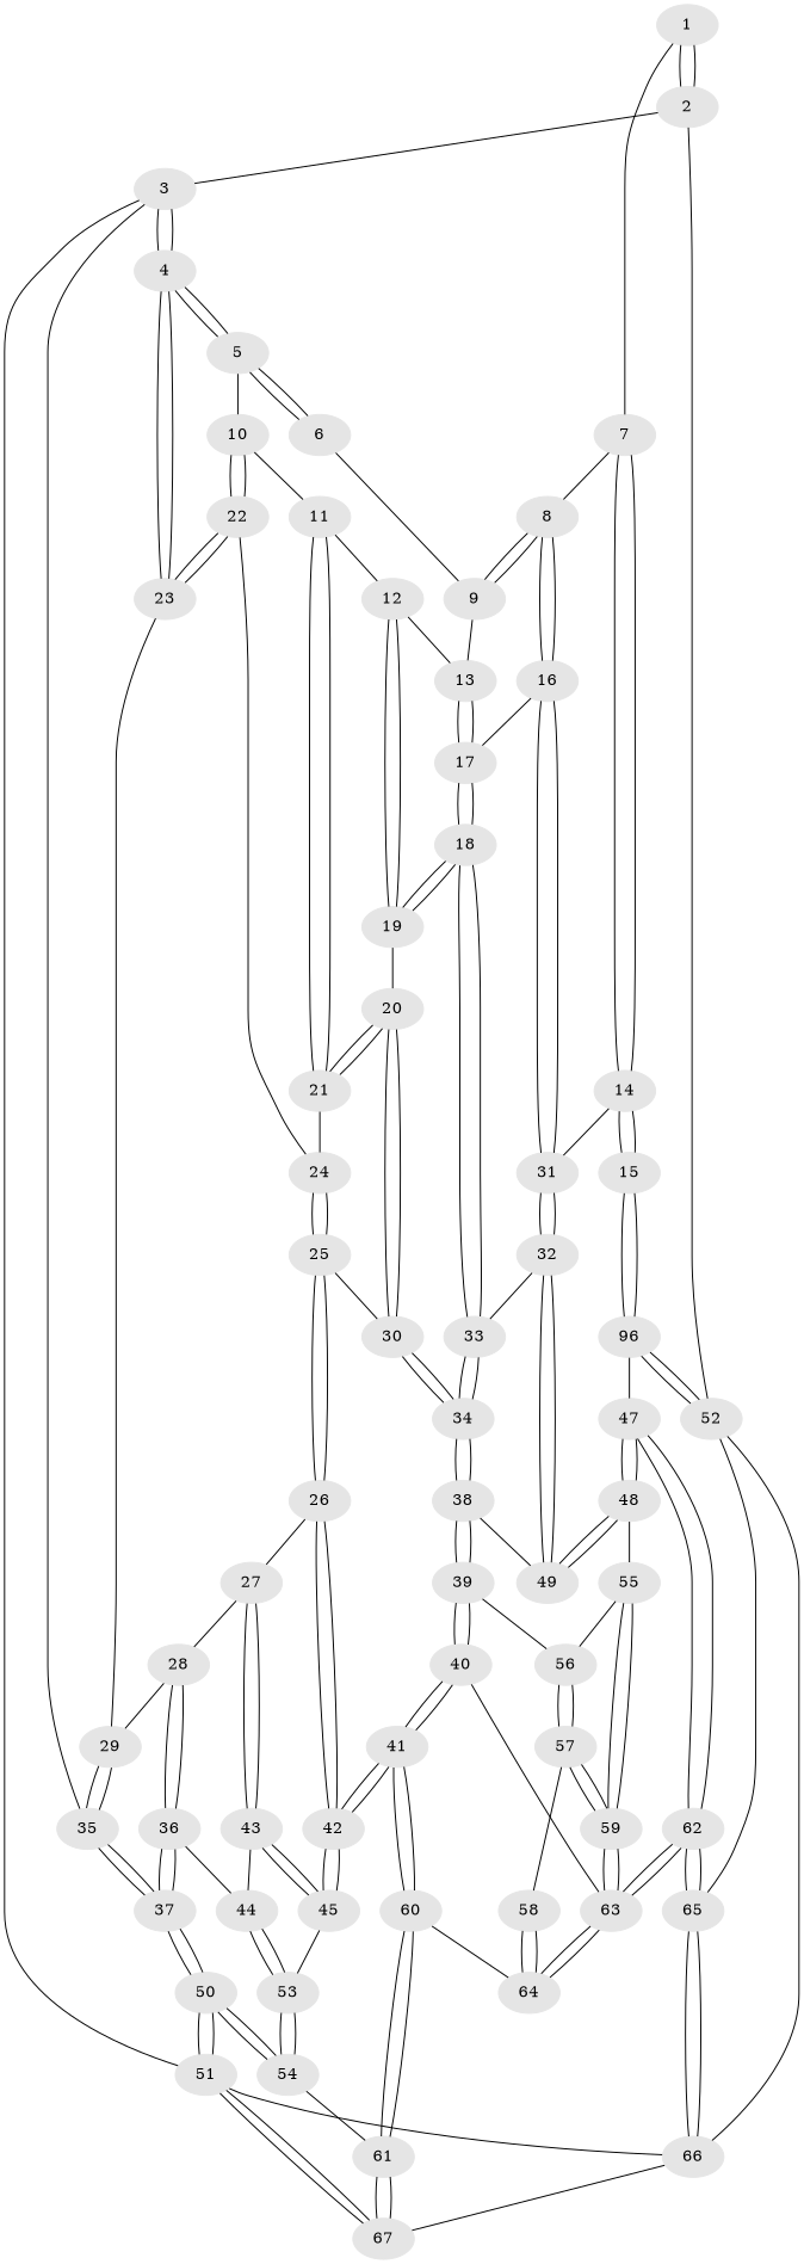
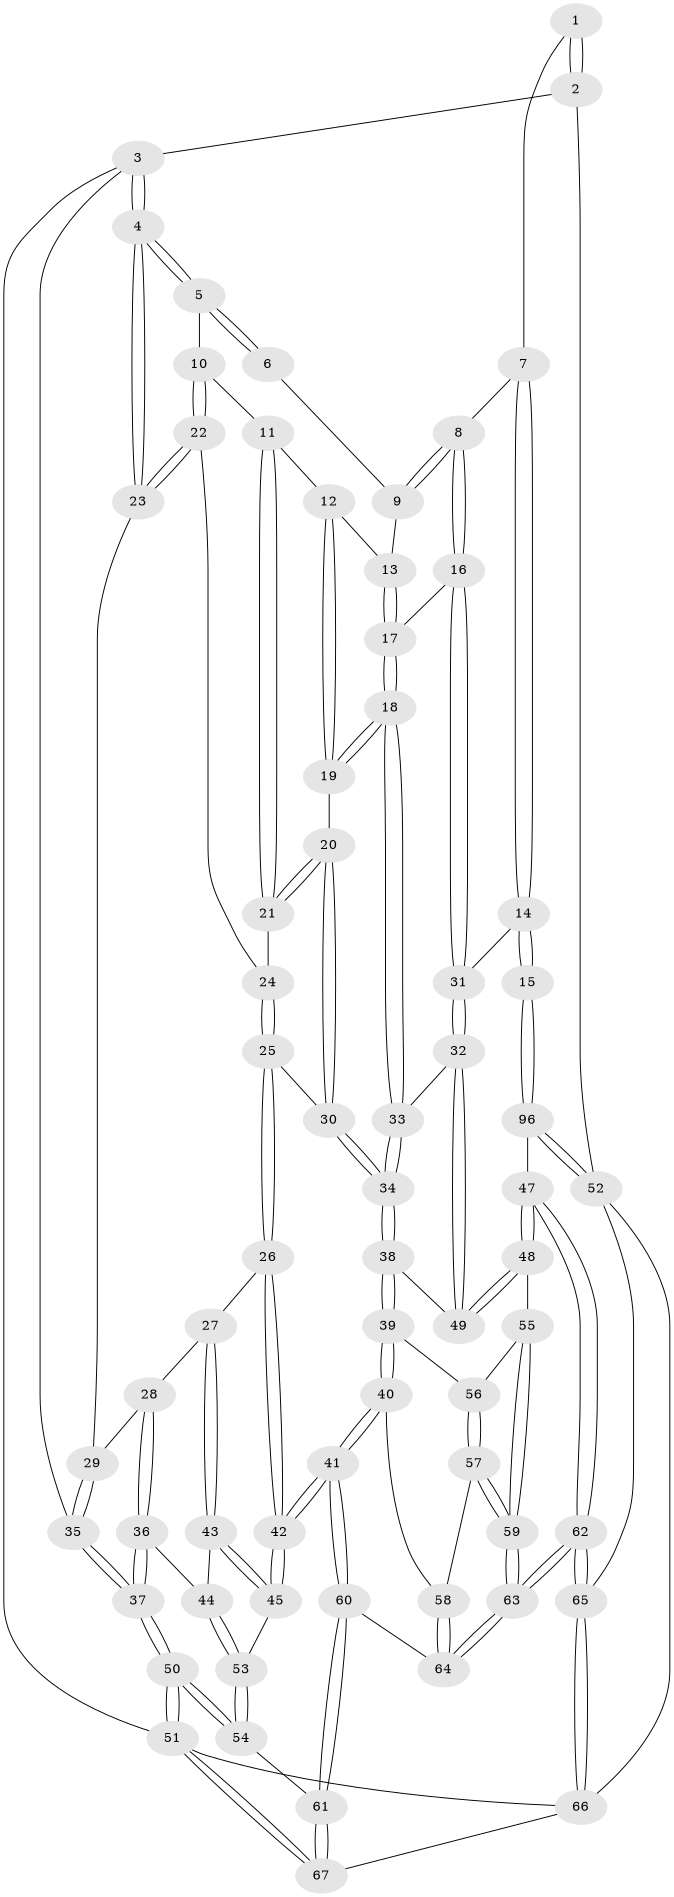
  graph {
    node [color=gray90 style=filled]
    1
    2
    7
    3
    52
    8
    14
    4
    35
    51
    n11 [label=96]
    15
    66
    65
    5
    23
    37
    67
    6
    10
    29
    9
    11
    22
    13
    16
    31
    17
    12
    21
    24
    19
    20
    18
    32
    47
    33
    34
    30
    25
    26
    27
    42
    28
    43
    45
    36
    44
    38
    49
    39
    50
    53
    54
    40
    56
    41
    58
    57
    60
    64
    61
    48
    62
    55
    63
    59
    1 -- 2
    1 -- 2
    1 -- 7
    2 -- 3
    2 -- 52
    7 -- 8
    7 -- 14
    7 -- 14
    3 -- 4
    3 -- 4
    3 -- 35
    3 -- 51
    52 -- 66
    52 -- 65
    8 -- 9
    8 -- 9
    8 -- 16
    8 -- 16
    14 -- 15
    14 -- 15
    14 -- 31
    4 -- 5
    4 -- 5
    4 -- 23
    4 -- 23
    35 -- 37
    35 -- 37
    51 -- 66
    51 -- 67
    51 -- 67
    n11 -- 52
    n11 -- 52
    n11 -- 47
    15 -- n11
    15 -- n11
    66 -- 67
    65 -- 66
    65 -- 66
    5 -- 6
    5 -- 6
    5 -- 10
    23 -- 29
    37 -- 50
    37 -- 50
    6 -- 9
    10 -- 11
    10 -- 22
    10 -- 22
    29 -- 35
    29 -- 35
    9 -- 13
    11 -- 12
    11 -- 21
    11 -- 21
    22 -- 23
    22 -- 23
    22 -- 24
    13 -- 17
    13 -- 17
    16 -- 31
    16 -- 31
    16 -- 17
    31 -- 32
    31 -- 32
    17 -- 18
    17 -- 18
    12 -- 13
    12 -- 19
    12 -- 19
    21 -- 24
    24 -- 25
    24 -- 25
    19 -- 20
    20 -- 21
    20 -- 21
    20 -- 30
    20 -- 30
    18 -- 19
    18 -- 19
    18 -- 33
    18 -- 33
    32 -- 33
    32 -- 49
    32 -- 49
    47 -- 48
    47 -- 48
    47 -- 62
    47 -- 62
    33 -- 34
    33 -- 34
    34 -- 38
    34 -- 38
    30 -- 34
    30 -- 34
    25 -- 30
    25 -- 26
    25 -- 26
    26 -- 27
    26 -- 42
    26 -- 42
    27 -- 28
    27 -- 43
    27 -- 43
    42 -- 45
    42 -- 45
    28 -- 29
    28 -- 36
    28 -- 36
    43 -- 45
    43 -- 45
    43 -- 44
    45 -- 53
    36 -- 37
    36 -- 37
    36 -- 44
    44 -- 53
    44 -- 53
    38 -- 49
    38 -- 39
    38 -- 39
    39 -- 40
    39 -- 40
    39 -- 56
    50 -- 51
    50 -- 51
    50 -- 54
    50 -- 54
    53 -- 54
    53 -- 54
    54 -- 61
    40 -- 41
    40 -- 41
-   40 -- 63
+   40 -- 58
    56 -- 57
    56 -- 57
    41 -- 42
    41 -- 42
    41 -- 60
    41 -- 60
    58 -- 64
    58 -- 64
    57 -- 58
    57 -- 59
    57 -- 59
    60 -- 64
    60 -- 61
    60 -- 61
    61 -- 67
    61 -- 67
    48 -- 49
    48 -- 49
    48 -- 55
    62 -- 65
    62 -- 65
    62 -- 63
    62 -- 63
    55 -- 56
    55 -- 59
    55 -- 59
    63 -- 64
    63 -- 64
    59 -- 63
    59 -- 63
  }
